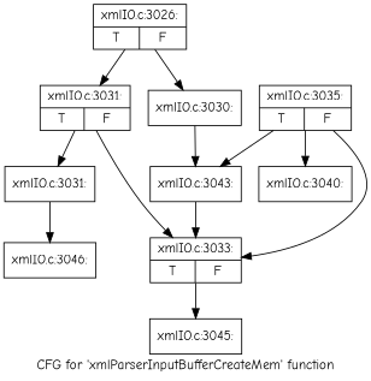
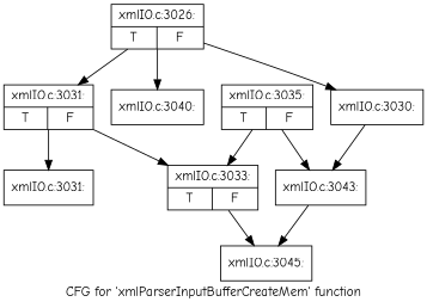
  digraph {
    fontname="Comic Neue"
    label="CFG for 'xmlParserInputBufferCreateMem' function"
    node [fontname="Comic Neue" shape=record]
    edge [fontname="Comic Neue"]
    n1 [label="{xmlIO.c:3026:|{<s0>T|<s1>F}}"]
    n2 [label="{xmlIO.c:3030:}"]
    n3 [label="{xmlIO.c:3031:|{<s0>T|<s1>F}}"]
    n4 [label="{xmlIO.c:3043:}"]
    n5 [label="{xmlIO.c:3031:}"]
    n6 [label="{xmlIO.c:3033:|{<s0>T|<s1>F}}"]
-   n7 [label="{xmlIO.c:3046:}"]
    n8 [label="{xmlIO.c:3045:}"]
    n9 [label="{xmlIO.c:3035:|{<s0>T|<s1>F}}"]
    n10 [label="{xmlIO.c:3040:}"]
    n1 -> n2
    n1 -> n3
    n2 -> n4
    n3 -> n5
    n3 -> n6
-   n4 -> n6
-   n5 -> n7
+   n4 -> n8
    n6 -> n8
    n9 -> n4
    n9 -> n6
-   n9 -> n10
+   n1 -> n10
  }
